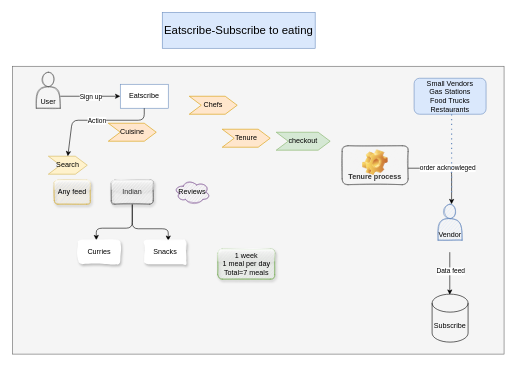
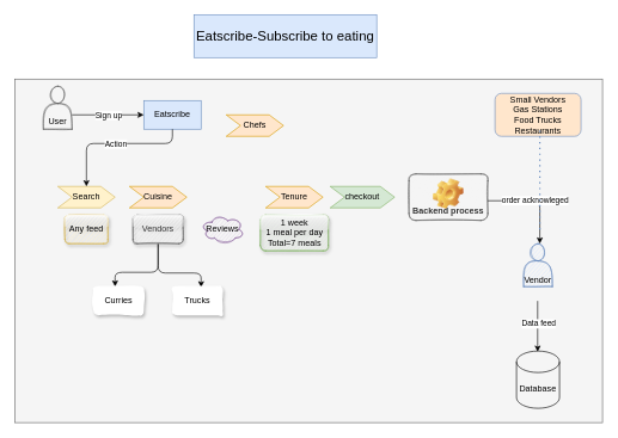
  <mxCell id="0" />
  <mxCell id="1" parent="0" />
  <mxCell id="2" value="&lt;font style=&quot;font-size: 19px&quot;&gt;Eatscribe-Subscribe to eating&lt;/font&gt;" style="whiteSpace=wrap;html=1;fillColor=#dae8fc;strokeColor=#6c8ebf;rounded=0;" parent="1" vertex="1"><mxGeometry x="270" y="20" width="255" height="60" as="geometry" /></mxCell>
  <mxCell id="3" value="" style="rounded=0;whiteSpace=wrap;html=1;fillColor=#f5f5f5;strokeColor=#666666;fontColor=#333333;" parent="1" vertex="1"><mxGeometry x="20" y="110" width="820" height="480" as="geometry" /></mxCell>
  <mxCell id="4" value="" style="shape=actor;whiteSpace=wrap;html=1;fillColor=#f5f5f5;strokeColor=#666666;fontColor=#333333;sketch=1;" parent="1" vertex="1"><mxGeometry x="60" y="120" width="40" height="60" as="geometry" /></mxCell>
  <mxCell id="5" value="User" style="text;html=1;strokeColor=none;fillColor=none;align=center;verticalAlign=middle;whiteSpace=wrap;rounded=0;" parent="1" vertex="1"><mxGeometry x="30" y="160" width="100" height="20" as="geometry" /></mxCell>
  <mxCell id="6" value="" style="endArrow=classic;html=1;" parent="1" edge="1"><mxGeometry relative="1" as="geometry"><mxPoint x="100" y="160" as="sourcePoint" /><mxPoint x="200" y="160" as="targetPoint" /></mxGeometry></mxCell>
  <mxCell id="7" value="Sign up" style="edgeLabel;resizable=0;html=1;align=center;verticalAlign=middle;" parent="6" connectable="0" vertex="1"><mxGeometry relative="1" as="geometry" /></mxCell>
- <mxCell id="8" value="Eatscribe" style="rounded=0;whiteSpace=wrap;html=1;fillColor=#ffffff;strokeColor=#6c8ebf;" parent="1" vertex="1"><mxGeometry x="200" y="140" width="80" height="40" as="geometry" /></mxCell>
- <mxCell id="9" value="Small Vendors&lt;br&gt;Gas Stations&lt;br&gt;Food Trucks&lt;br&gt;Restaurants" style="rounded=1;whiteSpace=wrap;html=1;fillColor=#dae8fc;strokeColor=#6c8ebf;" parent="1" vertex="1"><mxGeometry x="690" y="130" width="120" height="60" as="geometry" /></mxCell>
- <mxCell id="10" value="Search" style="shape=step;perimeter=stepPerimeter;whiteSpace=wrap;html=1;fixedSize=1;fillColor=#fff2cc;strokeColor=#d6b656;" parent="1" vertex="1"><mxGeometry x="80" y="260" width="65" height="30" as="geometry" /></mxCell>
- <mxCell id="11" value="Cuisine" style="shape=step;perimeter=stepPerimeter;whiteSpace=wrap;html=1;fixedSize=1;fillColor=#ffe6cc;strokeColor=#d79b00;" parent="1" vertex="1"><mxGeometry x="180" y="205" width="80" height="30" as="geometry" /></mxCell>
+ <mxCell id="8" value="Eatscribe" style="rounded=0;whiteSpace=wrap;html=1;fillColor=#dae8fc;strokeColor=#6c8ebf;" parent="1" vertex="1"><mxGeometry x="200" y="140" width="80" height="40" as="geometry" /></mxCell>
+ <mxCell id="9" value="Small Vendors&lt;br&gt;Gas Stations&lt;br&gt;Food Trucks&lt;br&gt;Restaurants" style="rounded=1;whiteSpace=wrap;html=1;fillColor=#ffe6cc;strokeColor=#6c8ebf;" parent="1" vertex="1"><mxGeometry x="690" y="130" width="120" height="60" as="geometry" /></mxCell>
+ <mxCell id="10" value="Search" style="shape=step;perimeter=stepPerimeter;whiteSpace=wrap;html=1;fixedSize=1;fillColor=#fff2cc;strokeColor=#d6b656;" parent="1" vertex="1"><mxGeometry x="80" y="260" width="80" height="30" as="geometry" /></mxCell>
+ <mxCell id="11" value="Cuisine" style="shape=step;perimeter=stepPerimeter;whiteSpace=wrap;html=1;fixedSize=1;fillColor=#ffe6cc;strokeColor=#d79b00;" parent="1" vertex="1"><mxGeometry x="180" y="260" width="80" height="30" as="geometry" /></mxCell>
  <mxCell id="12" value="Chefs" style="shape=step;perimeter=stepPerimeter;whiteSpace=wrap;html=1;fixedSize=1;fillColor=#ffe6cc;strokeColor=#d79b00;" parent="1" vertex="1"><mxGeometry x="315" y="160" width="80" height="30" as="geometry" /></mxCell>
  <mxCell id="13" value="" style="endArrow=classic;html=1;exitX=0.5;exitY=1;exitDx=0;exitDy=0;entryX=0.5;entryY=0;entryDx=0;entryDy=0;" parent="1" source="8" target="10" edge="1"><mxGeometry relative="1" as="geometry"><mxPoint x="230" y="360" as="sourcePoint" /><mxPoint x="330" y="360" as="targetPoint" /><Array as="points"><mxPoint x="240" y="200" /><mxPoint x="120" y="200" /></Array></mxGeometry></mxCell>
  <mxCell id="14" value="Action" style="edgeLabel;resizable=0;html=1;align=center;verticalAlign=middle;" parent="13" connectable="0" vertex="1"><mxGeometry relative="1" as="geometry" /></mxCell>
- <mxCell id="15" value="Reviews" style="ellipse;shape=cloud;whiteSpace=wrap;html=1;fillColor=#e1d5e7;strokeColor=#9673a6;sketch=1;" parent="1" vertex="1"><mxGeometry x="290" y="300" width="60" height="40" as="geometry" /></mxCell>
- <mxCell id="16" value="Tenure" style="shape=step;perimeter=stepPerimeter;whiteSpace=wrap;html=1;fixedSize=1;fillColor=#ffe6cc;strokeColor=#d79b00;" parent="1" vertex="1"><mxGeometry x="370" y="215" width="80" height="30" as="geometry" /></mxCell>
- <mxCell id="17" value="checkout" style="shape=step;perimeter=stepPerimeter;whiteSpace=wrap;html=1;fixedSize=1;fillColor=#d5e8d4;strokeColor=#82b366;" parent="1" vertex="1"><mxGeometry x="460" y="220" width="90" height="30" as="geometry" /></mxCell>
+ <mxCell id="15" value="Reviews" style="ellipse;shape=cloud;whiteSpace=wrap;html=1;fillColor=#e1d5e7;strokeColor=#9673a6;sketch=1;" parent="1" vertex="1"><mxGeometry x="280" y="300" width="60" height="40" as="geometry" /></mxCell>
+ <mxCell id="16" value="Tenure" style="shape=step;perimeter=stepPerimeter;whiteSpace=wrap;html=1;fixedSize=1;fillColor=#ffe6cc;strokeColor=#d79b00;" parent="1" vertex="1"><mxGeometry x="370" y="260" width="80" height="30" as="geometry" /></mxCell>
+ <mxCell id="17" value="checkout" style="shape=step;perimeter=stepPerimeter;whiteSpace=wrap;html=1;fixedSize=1;fillColor=#d5e8d4;strokeColor=#82b366;" parent="1" vertex="1"><mxGeometry x="460" y="260" width="90" height="30" as="geometry" /></mxCell>
  <mxCell id="18" value="Any feed" style="text;html=1;strokeColor=#d6b656;align=center;verticalAlign=middle;whiteSpace=wrap;rounded=1;fillColor=#fff2cc;gradientDirection=north;shadow=1;glass=1;sketch=1;" parent="1" vertex="1"><mxGeometry x="90" y="300" width="60" height="40" as="geometry" /></mxCell>
- <mxCell id="19" value="Indian" style="text;html=1;align=center;verticalAlign=middle;whiteSpace=wrap;rounded=1;gradientDirection=north;shadow=1;glass=1;sketch=1;fillColor=#f5f5f5;strokeColor=#666666;fontColor=#333333;" parent="1" vertex="1"><mxGeometry x="185" y="300" width="70" height="40" as="geometry" /></mxCell>
+ <mxCell id="19" value="Vendors" style="text;html=1;align=center;verticalAlign=middle;whiteSpace=wrap;rounded=1;gradientDirection=north;shadow=1;glass=1;sketch=1;fillColor=#f5f5f5;strokeColor=#666666;fontColor=#333333;" parent="1" vertex="1"><mxGeometry x="185" y="300" width="70" height="40" as="geometry" /></mxCell>
  <mxCell id="20" value="" style="edgeStyle=segmentEdgeStyle;endArrow=classic;html=1;" parent="1" edge="1"><mxGeometry width="50" height="50" relative="1" as="geometry"><mxPoint x="220" y="340" as="sourcePoint" /><mxPoint x="160" y="400" as="targetPoint" /><Array as="points"><mxPoint x="220" y="340" /><mxPoint x="220" y="380" /><mxPoint x="160" y="380" /></Array></mxGeometry></mxCell>
  <mxCell id="21" value="" style="edgeStyle=segmentEdgeStyle;endArrow=classic;html=1;" parent="1" edge="1"><mxGeometry width="50" height="50" relative="1" as="geometry"><mxPoint x="220" y="341" as="sourcePoint" /><mxPoint x="280" y="401" as="targetPoint" /><Array as="points"><mxPoint x="220" y="381" /><mxPoint x="280" y="381" /><mxPoint x="280" y="401" /></Array></mxGeometry></mxCell>
  <mxCell id="22" value="Curries" style="text;html=1;strokeColor=none;align=center;verticalAlign=middle;whiteSpace=wrap;rounded=1;fillColor=#ffffff;gradientDirection=north;shadow=1;glass=1;sketch=1;" parent="1" vertex="1"><mxGeometry x="130" y="400" width="70" height="40" as="geometry" /></mxCell>
- <mxCell id="23" value="Snacks" style="text;html=1;strokeColor=none;align=center;verticalAlign=middle;whiteSpace=wrap;rounded=1;fillColor=#ffffff;gradientColor=#ffffff;gradientDirection=north;shadow=1;glass=1;sketch=1;" parent="1" vertex="1"><mxGeometry x="240" y="400" width="70" height="40" as="geometry" /></mxCell>
- <mxCell id="24" value="1 week&lt;br&gt;1 meal per day&lt;br&gt;Total=7 meals" style="text;html=1;align=center;verticalAlign=middle;whiteSpace=wrap;rounded=1;gradientDirection=north;shadow=1;glass=1;sketch=1;fillColor=#d5e8d4;strokeColor=#82b366;" parent="1" vertex="1"><mxGeometry x="362.5" y="415" width="95" height="50" as="geometry" /></mxCell>
- <mxCell id="25" value="Tenure process" style="label;whiteSpace=wrap;html=1;align=center;verticalAlign=bottom;spacingLeft=0;spacingBottom=4;imageAlign=center;imageVerticalAlign=top;image=img/clipart/Gear_128x128.png;rounded=1;shadow=0;glass=0;sketch=1;fillColor=#f5f5f5;strokeColor=#666666;fontColor=#333333;" parent="1" vertex="1"><mxGeometry x="570" y="242.5" width="110" height="65" as="geometry" /></mxCell>
+ <mxCell id="23" value="Trucks" style="text;html=1;strokeColor=none;align=center;verticalAlign=middle;whiteSpace=wrap;rounded=1;fillColor=#ffffff;gradientColor=#ffffff;gradientDirection=north;shadow=1;glass=1;sketch=1;" parent="1" vertex="1"><mxGeometry x="240" y="400" width="70" height="40" as="geometry" /></mxCell>
+ <mxCell id="24" value="1 week&lt;br&gt;1 meal per day&lt;br&gt;Total=7 meals" style="text;html=1;align=center;verticalAlign=middle;whiteSpace=wrap;rounded=1;gradientDirection=north;shadow=1;glass=1;sketch=1;fillColor=#d5e8d4;strokeColor=#82b366;" parent="1" vertex="1"><mxGeometry x="362.5" y="300" width="95" height="50" as="geometry" /></mxCell>
+ <mxCell id="25" value="Backend process" style="label;whiteSpace=wrap;html=1;align=center;verticalAlign=bottom;spacingLeft=0;spacingBottom=4;imageAlign=center;imageVerticalAlign=top;image=img/clipart/Gear_128x128.png;rounded=1;shadow=0;glass=0;sketch=1;fillColor=#f5f5f5;strokeColor=#666666;fontColor=#333333;" parent="1" vertex="1"><mxGeometry x="570" y="242.5" width="110" height="65" as="geometry" /></mxCell>
  <mxCell id="26" value="&lt;br&gt;&lt;br&gt;&lt;br&gt;Vendor" style="shape=actor;whiteSpace=wrap;html=1;fillColor=#dae8fc;strokeColor=#6c8ebf;sketch=1;" parent="1" vertex="1"><mxGeometry x="730" y="340" width="40" height="60" as="geometry" /></mxCell>
  <mxCell id="27" value="order acknowleged" style="endArrow=classic;html=1;" parent="1" edge="1"><mxGeometry relative="1" as="geometry"><mxPoint x="680" y="280" as="sourcePoint" /><mxPoint x="752.5" y="340" as="targetPoint" /><Array as="points"><mxPoint x="752.5" y="280" /></Array></mxGeometry></mxCell>
  <mxCell id="28" value="" style="endArrow=none;dashed=1;html=1;dashPattern=1 3;strokeWidth=2;fillColor=#dae8fc;strokeColor=#6c8ebf;" parent="1" edge="1"><mxGeometry width="50" height="50" relative="1" as="geometry"><mxPoint x="752.5" y="320" as="sourcePoint" /><mxPoint x="752.5" y="180" as="targetPoint" /></mxGeometry></mxCell>
- <mxCell id="29" value="Subscribe" style="shape=cylinder3;whiteSpace=wrap;html=1;boundedLbl=1;backgroundOutline=1;size=15;rounded=1;shadow=0;glass=1;sketch=0;fillColor=none;gradientColor=none;" parent="1" vertex="1"><mxGeometry x="720" y="490" width="60" height="80" as="geometry" /></mxCell>
+ <mxCell id="29" value="Database" style="shape=cylinder3;whiteSpace=wrap;html=1;boundedLbl=1;backgroundOutline=1;size=15;rounded=1;shadow=0;glass=1;sketch=0;fillColor=none;gradientColor=none;" parent="1" vertex="1"><mxGeometry x="720" y="490" width="60" height="80" as="geometry" /></mxCell>
  <mxCell id="30" value="" style="endArrow=classic;html=1;" parent="1" edge="1"><mxGeometry width="50" height="50" relative="1" as="geometry"><mxPoint x="749.5" y="420" as="sourcePoint" /><mxPoint x="749.5" y="491" as="targetPoint" /></mxGeometry></mxCell>
  <mxCell id="31" value="Data feed" style="edgeLabel;html=1;align=center;verticalAlign=middle;resizable=0;points=[];" parent="30" vertex="1" connectable="0"><mxGeometry x="-0.127" y="1" relative="1" as="geometry"><mxPoint as="offset" /></mxGeometry></mxCell>
